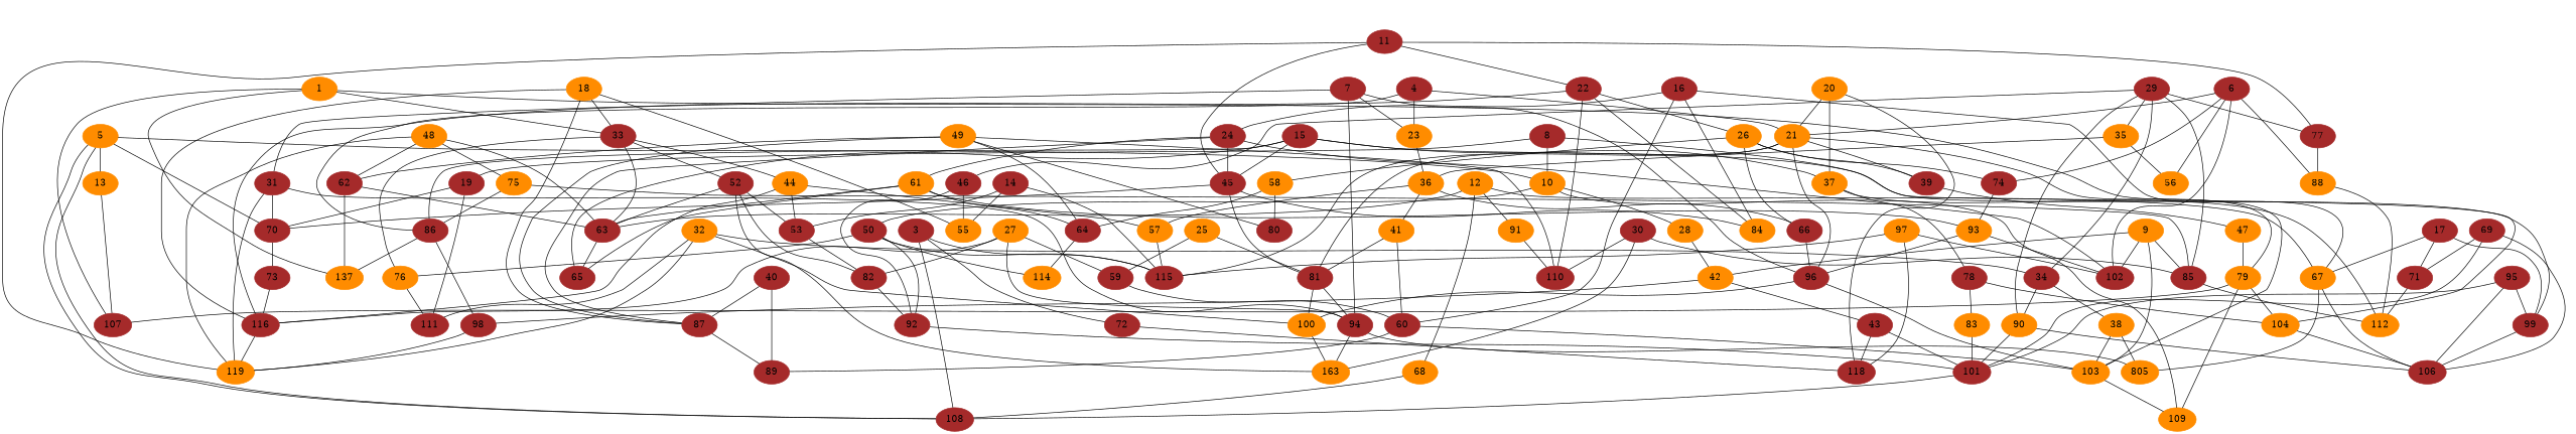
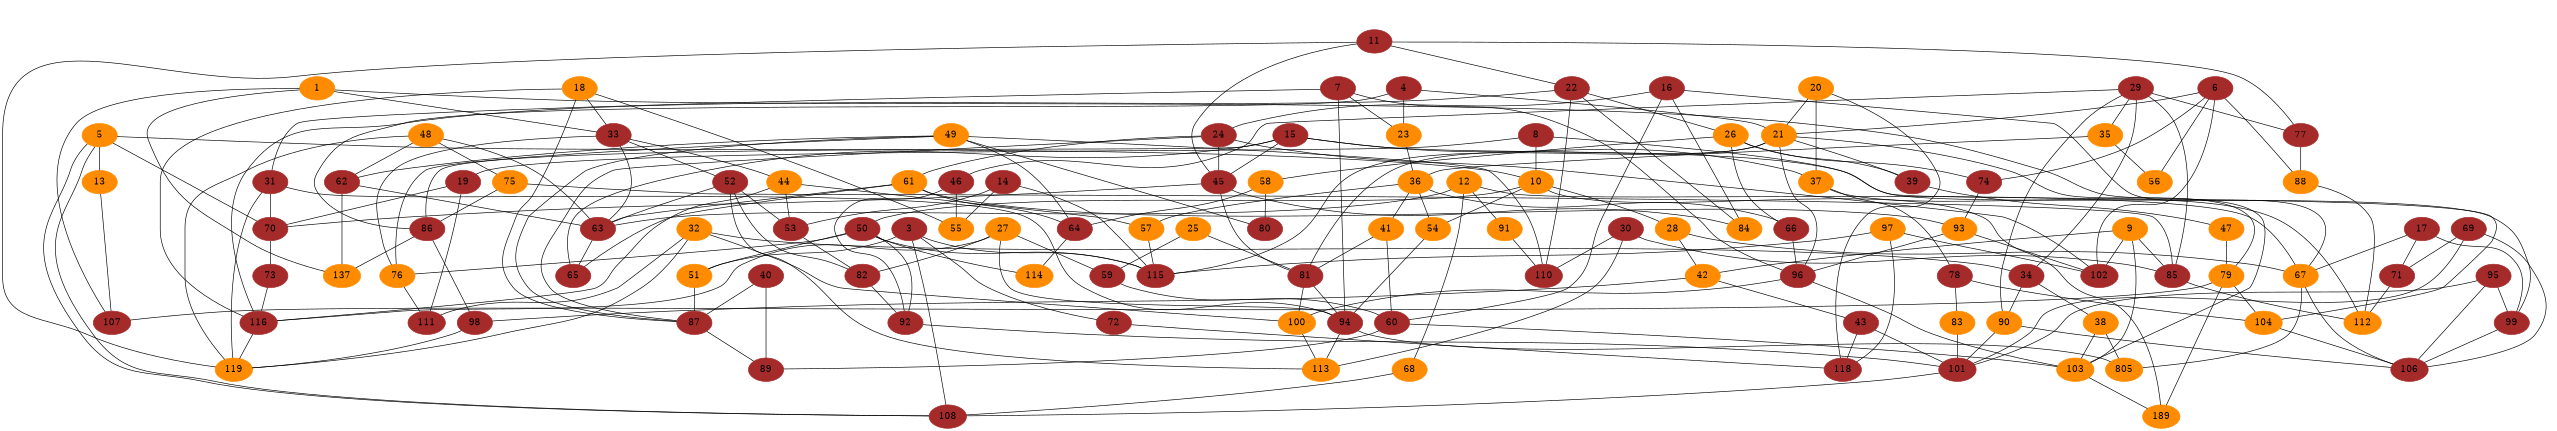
  graph {
    node [color=brown style=filled]
    1 [color=darkorange]
    33
    103 [color=darkorange]
    107
    n5 [color=darkorange label=137]
    63
    44 [color=darkorange]
    52
    76 [color=darkorange]
-   109 [color=darkorange]
+   109 [color=darkorange label=189]
    23 [color=darkorange]
    7
    31
    94
    96
    84 [color=darkorange]
    22
    116
    26 [color=darkorange]
    110
+   51 [color=darkorange]
    3
    72
    108
    115
    87
    118
    21 [color=darkorange]
    4
    86
    39
    79 [color=darkorange]
    81
    36 [color=darkorange]
    98
    5 [color=darkorange]
    10 [color=darkorange]
    13 [color=darkorange]
    70
    28 [color=darkorange]
    50
+   54 [color=darkorange]
    73
    6
    56 [color=darkorange]
    74
    88 [color=darkorange]
    102
    93 [color=darkorange]
    112 [color=darkorange]
    119 [color=darkorange]
-   113 [color=darkorange label=163]
+   113 [color=darkorange]
    n53 [color=darkorange label=805]
    100 [color=darkorange]
    8
    19
    104 [color=darkorange]
    111
    106
    9 [color=darkorange]
    42 [color=darkorange]
    85
    43
    67 [color=darkorange]
    92
    114 [color=darkorange]
    11
    45
    77
    12 [color=darkorange]
    68 [color=darkorange]
    91 [color=darkorange]
    65
    14
    53
    55 [color=darkorange]
    82
    15
    37 [color=darkorange]
    99
    78
    16
    24
    60
    61 [color=darkorange]
    89
    17
    71
    18 [color=darkorange]
    20 [color=darkorange]
    47 [color=darkorange]
    58 [color=darkorange]
    66
    41 [color=darkorange]
    57 [color=darkorange]
    64
    25 [color=darkorange]
    59
    80
    27 [color=darkorange]
    29
    34
    35 [color=darkorange]
    46
    90 [color=darkorange]
    38 [color=darkorange]
    101
    30
    32 [color=darkorange]
    83 [color=darkorange]
    40
    48 [color=darkorange]
    62
    75 [color=darkorange]
    49 [color=darkorange]
    69
    95
    97 [color=darkorange]
    1 -- 33
    1 -- 103
    1 -- 107
    1 -- n5
    33 -- 63
    33 -- 44
    33 -- 52
    33 -- 76
    103 -- 109
    63 -- 65
    44 -- 116
    44 -- 53
    44 -- 57
    52 -- 63
    52 -- 113
    52 -- 53
    52 -- 82
    76 -- 111
    23 -- 36
    7 -- 23
    7 -- 31
    7 -- 94
    7 -- 96
    31 -- 94
    31 -- 70
    31 -- 119
    94 -- 113
    94 -- n53
    96 -- 103
    96 -- 100
    22 -- 84
    22 -- 116
    22 -- 26
    22 -- 110
    116 -- 119
    26 -- 39
    26 -- 74
    26 -- 58
    26 -- 66
+   51 -- 87
+   3 -- 51
    3 -- 72
    3 -- 108
    3 -- 115
    72 -- 118
    87 -- 89
    21 -- 96
    21 -- 115
    21 -- 39
    21 -- 79
    21 -- 81
    4 -- 23
    4 -- 21
    4 -- 86
    86 -- n5
    86 -- 98
    39 -- 47
    79 -- 107
    79 -- 109
    79 -- 104
    81 -- 94
    81 -- 100
+   36 -- 54
    36 -- 66
    36 -- 41
    36 -- 57
    98 -- 119
    5 -- 108
    5 -- 108
    5 -- 10
    5 -- 13
    5 -- 70
    10 -- 109
    10 -- 28
    10 -- 50
+   10 -- 54
    13 -- 107
    70 -- 73
    28 -- 42
+   28 -- 67
    50 -- 76
+   50 -- 51
    50 -- 115
    50 -- 92
    50 -- 114
+   54 -- 94
    73 -- 116
    6 -- 21
    6 -- 56
    6 -- 74
    6 -- 88
    6 -- 102
    74 -- 93
    88 -- 112
    93 -- 96
    93 -- 102
    100 -- 113
    8 -- 10
    8 -- 19
    8 -- 104
    19 -- 70
    19 -- 111
    104 -- 106
    9 -- 103
    9 -- 102
    9 -- 42
    9 -- 85
    42 -- 98
    42 -- 43
    85 -- 112
    43 -- 118
    43 -- 101
    67 -- n53
    67 -- 106
    92 -- 101
    11 -- 22
    11 -- 119
    11 -- 45
    11 -- 77
    45 -- 84
    45 -- 81
    45 -- 70
    77 -- 88
    12 -- 63
    12 -- 67
    12 -- 68
    12 -- 91
    68 -- 108
    91 -- 110
    14 -- 115
    14 -- 53
    14 -- 55
    53 -- 82
    82 -- 92
    15 -- 86
    15 -- 45
    15 -- 65
    15 -- 37
    15 -- 99
    37 -- 112
    37 -- 78
    99 -- 106
    78 -- 104
    78 -- 83
    16 -- 84
    16 -- 67
    16 -- 24
    16 -- 60
    24 -- 87
    24 -- 102
    24 -- 45
    24 -- 61
    60 -- 103
    60 -- 89
    61 -- 63
    61 -- 93
    61 -- 65
    61 -- 64
    17 -- 67
    17 -- 99
    17 -- 71
    71 -- 112
    18 -- 33
    18 -- 116
    18 -- 87
    18 -- 55
    20 -- 118
    20 -- 21
    20 -- 37
    47 -- 79
    58 -- 64
    58 -- 80
    66 -- 96
    41 -- 81
    41 -- 60
    57 -- 115
    64 -- 114
    25 -- 81
    25 -- 59
    59 -- 60
    27 -- 94
    27 -- 116
    27 -- 82
    27 -- 59
    29 -- 85
    29 -- 77
    29 -- 34
    29 -- 35
    29 -- 46
    29 -- 90
    34 -- 90
    34 -- 38
    35 -- 36
    35 -- 56
    46 -- 92
    46 -- 55
    90 -- 106
    90 -- 101
    38 -- 103
    38 -- n53
    101 -- 108
    30 -- 110
    30 -- 113
    30 -- 85
    32 -- 119
    32 -- 100
    32 -- 111
    32 -- 34
    83 -- 101
    40 -- 87
    40 -- 89
    48 -- 63
    48 -- 119
    48 -- 62
    48 -- 75
    62 -- n5
    62 -- 63
    75 -- 86
    75 -- 85
+   49 -- 76
    49 -- 110
    49 -- 87
    49 -- 64
    49 -- 80
    49 -- 62
    69 -- 106
    69 -- 71
    69 -- 101
    95 -- 106
    95 -- 99
    95 -- 101
    97 -- 115
    97 -- 118
    97 -- 102
  }
